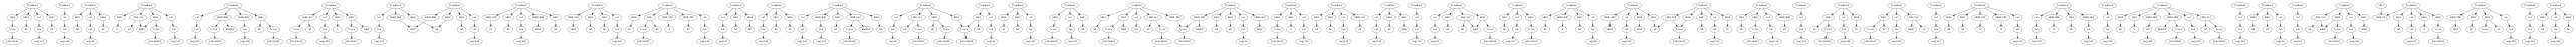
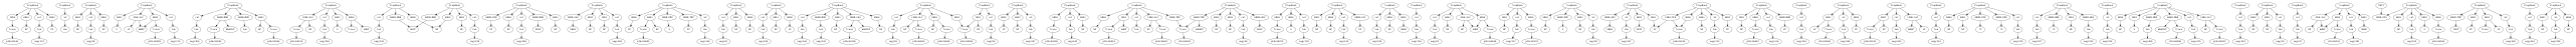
  digraph {
    fontname="Source Code Pro"
    node [fontname="Source Code Pro"]
    edge [fontname="Source Code Pro"]
    n1 [label=ARG0]
    n2 [label=Trace]
    ptbr00101
    n4 [label=tok]
-   segr358
    n6 [label=tok]
    segr69
    n8 [label=ARG1]
    n9 [label=NP]
    n10 [label="LINK-SLC"]
    n11 [label=NP]
    n12 [label=WHNP]
    n13 [label=tok]
-   segr356
    n15 [label=PropBank]
    n16 [label=rel]
    n17 [label=ARG2]
    n18 [label=tok]
    n19 [label=PP]
    n20 [label=S]
    n21 [label="ARGM-MNR"]
    n22 [label=ADVP]
    n23 [label=NP]
    n24 [label=ARG0]
    n25 [label=NP]
    n26 [label=NP]
    n27 [label=tok]
    segr550
    n29 [label=NP]
    n30 [label=PP]
    n31 [label=Trace]
    ptbr00092
    n33 [label=tok]
    segr460
    n35 [label=PP]
    n36 [label=NP]
    n37 [label=Trace]
-   ptbr00311
    n39 [label=rel]
    n40 [label=tok]
    segr190
    n42 [label=ARG1]
    n43 [label=NP]
    n44 [label=Trace]
    ptbr00203
    n46 [label=ARG0]
    n47 [label=NP]
    n48 [label=PropBank]
    n49 [label=tok]
    segr360
    segr174
    n52 [label=WHNP]
    n53 [label=Trace]
    ptbr00310
    n55 [label=PropBank]
    n56 [label=ARG0]
    n57 [label=ARG1]
    n58 [label="ARGM-PRP"]
    n59 [label="ARGM-TMP"]
    n60 [label=rel]
    n61 [label=NP]
    n62 [label=S]
    n63 [label=tok]
    n64 [label=Trace]
    n65 [label=ptbr00156]
    n66 [label=NP]
    n67 [label=tok]
    segr82
    n69 [label=NP]
    n70 [label=NP]
    n71 [label=tok]
    segr238
    n73 [label=NP]
    n74 [label=NP]
    n75 [label=Trace]
    ptbr00099
    n77 [label=tok]
    segr170
    n79 [label=NP]
    n80 [label=ARG1]
    n81 [label=S]
    n82 [label=ARG0]
    n83 [label=NP]
    n84 [label=tok]
    segr542
    n86 [label=rel]
    n87 [label=PropBank]
    n88 [label=WHADVP]
    segr156
    n90 [label=rel]
    n91 [label=PropBank]
    n92 [label=rel]
    n93 [label=tok]
    segr344
    n95 [label="ARGM-MOD"]
    n96 [label=tok]
    segr342
    n98 [label=Trace]
    ptbr00030
    n100 [label=ARG0]
    n101 [label=Trace]
    ptbr00075
    n103 [label=ARG1]
    n104 [label=S]
    n105 [label=tok]
    segr437
    n107 [label=NP]
    n108 [label=SBAR]
    n109 [label=tok]
    segr234
    n111 [label=ARG1]
    n112 [label=NP]
    n113 [label=ARG1]
    n114 [label=NP]
    n115 [label=ARG0]
    n116 [label=NP]
    n117 [label="ARGM-CAU"]
    n118 [label=WHADVP]
    n119 [label=PropBank]
    n120 [label=rel]
    n121 [label="ARGM-LOC"]
    n122 [label=tok]
    n123 [label=PP]
    n124 [label=ARG0]
    n125 [label=NP]
    n126 [label=rel]
    n127 [label=tok]
    segr129
    n129 [label=rel]
    n130 [label=tok]
    segr336
    n132 [label=rel]
    n133 [label=tok]
    segr154
    n135 [label=PropBank]
    n136 [label=PropBank]
    n137 [label=ARG0]
    n138 [label=NP]
    n139 [label=NP]
    segr133
    n141 [label=ARG1]
    n142 [label=SBAR]
    n143 [label=NP]
    n144 [label=ARG1]
    n145 [label=NP]
    n146 [label=PropBank]
    n147 [label=rel]
    n148 [label=tok]
    segr317
    n150 [label=Trace]
    ptbr00036
    n152 [label=ARG0]
    n153 [label=NP]
    n154 [label=WHNP]
    n155 [label=SBAR]
    n156 [label=PropBank]
    n157 [label=PP]
    n158 [label="ARGM-MNR"]
    n159 [label="ARGM-PRP"]
    n160 [label=S]
    n161 [label=rel]
    n162 [label=ARG1]
    n163 [label=NP]
    n164 [label=PropBank]
    n165 [label=ARG0]
    n166 [label=Trace]
    n167 [label=PropBank]
    n168 [label=ARG1]
    n169 [label=ARG0]
    n170 [label=rel]
    n171 [label="ARGM-MNR"]
    n172 [label=NP]
    n173 [label=Trace]
    n174 [label=tok]
    n175 [label=PP]
    ptbr00178
    n177 [label=rel]
    n178 [label=tok]
    segr99
    n180 [label=tok]
    segr63
    n182 [label=rel]
    ptbr00067
    n184 [label=PropBank]
    n185 [label=ARG0]
    n186 [label=ARG1]
    segr116
    n188 [label=NP]
    n189 [label="ARGM-DIR"]
    n190 [label=PP]
    n191 [label=Trace]
    ptbr00124
    n193 [label=tok]
    segr213
    n195 [label=NP]
    n196 [label=tok]
    segr203
    n198 [label=NP]
    n199 [label=tok]
    segr205
    n201 [label=Trace]
    ptbr00121
    n203 [label=tok]
    segr207
    n205 [label=ADJP]
    n206 [label=rel]
    n207 [label=ARG2]
    n208 [label=ARG1]
    n209 [label=ARG0]
    n210 [label=PropBank]
    n211 [label=rel]
    n212 [label="LINK-PCR"]
    n213 [label=ARG2]
    n214 [label=NP]
    n215 [label="ARGM-ADV"]
    n216 [label=PropBank]
    n217 [label=tok]
    segr201
    n219 [label=NP]
    n220 [label=WHNP]
    n221 [label=tok]
    segr566
    n223 [label=NP]
    n224 [label=PropBank]
    n225 [label=rel]
    n226 [label=PropBank]
    n227 [label=rel]
    n228 [label=PropBank]
    n229 [label=ARG1]
    n230 [label=rel]
    n231 [label="LINK-SLC"]
    n232 [label=NP]
    n233 [label=PropBank]
    n234 [label=ARG1]
    n235 [label=ADVP]
    n236 [label=NP]
    n237 [label=Trace]
    ptbr00051
    n239 [label=Trace]
    ptbr00050
    n241 [label=ARG0]
    n242 [label=NP]
    n243 [label=ARG1]
    n244 [label=NP]
    n245 [label=tok]
    segr90
    n247 [label=rel]
    n248 [label=tok]
    segr527
    n250 [label="ARGM-MNR"]
    n251 [label=PP]
    n252 [label=ARG1]
    n253 [label=NP]
    n254 [label=Trace]
    ptbr00208
    n256 [label=PropBank]
    n257 [label="ARGM-NEG"]
    n258 [label=tok]
    n259 [label=PP]
    n260 [label=rel]
    n261 [label=tok]
    segr524
    n263 [label=NP]
    n264 [label=tok]
    segr366
    n266 [label=PropBank]
    n267 [label=NP]
    n268 [label="ARGM-DIR"]
    n269 [label=PP]
    n270 [label="ARGM-PRD"]
    n271 [label=PP]
    n272 [label=rel]
    n273 [label=tok]
    segr478
    n275 [label=WHADVP]
    n276 [label=tok]
    segr362
    n278 [label=Trace]
    ptbr00204
    n280 [label=NP]
    n281 [label=PropBank]
    n282 [label=ARG0]
    n283 [label=ARG1]
    n284 [label=rel]
    n285 [label=NP]
    n286 [label=NP]
    n287 [label=tok]
    n288 [label=rel]
    n289 [label=tok]
    segr22
    n291 [label=Trace]
    ptbr00263
    n293 [label=PropBank]
    n294 [label=Trace]
    ptbr00056
    n296 [label=tok]
    segr94
    n298 [label=NP]
    segr525
    n300 [label=ARG0]
    n301 [label=Trace]
    ptbr00305
    n303 [label=PropBank]
    n304 [label=rel]
    n305 [label=ARG1]
    n306 [label=WHNP]
    n307 [label="ARGM-DIS"]
    n308 [label=INTJ]
    n309 [label=ARG1]
    n310 [label=NP]
    n311 [label=rel]
    n312 [label=tok]
    segr532
    n314 [label=tok]
    segr468
    n316 [label=ARG2]
    n317 [label=S]
    n318 [label=tok]
    segr470
    n320 [label=S]
    n321 [label=NP]
    n322 [label=ARG0]
    n323 [label=Trace]
    ptbr00300
    n325 [label=PropBank]
    n326 [label=ARG0]
    n327 [label=PropBank]
    n328 [label=rel]
    n329 [label="ARGM-MNR"]
    n330 [label=ARG1]
    n331 [label="LINK-SLC"]
    n332 [label=rel]
    n333 [label=ARG1]
    n334 [label=ARG0]
    n335 [label=PropBank]
    n336 [label=ARG0]
    n337 [label=NP]
    n338 [label=ARG1]
    n339 [label=Trace]
    n340 [label=WHNP]
    ptbr00024
    n342 [label="ARGM-TMP"]
    segr26
    n344 [label=PropBank]
    n345 [label=rel]
    n346 [label="LINK-SLC"]
    n347 [label=tok]
    n348 [label=Trace]
    n349 [label=NP]
    n350 [label=rel]
    n351 [label="LINK-SLC"]
    n352 [label=PropBank]
    n353 [label=rel]
    n354 [label=PropBank]
    n355 [label=ARG1]
    n356 [label=rel]
    n357 [label=rel]
    n358 [label="ARGM-MNR"]
    n359 [label=rel]
    n360 [label="ARGM-MOD"]
    n361 [label=PropBank]
    n362 [label=ARG0]
    n363 [label=ARG1]
    n364 [label=ARG1]
    n365 [label=PropBank]
    n366 [label=PropBank]
    n367 [label=ADVP]
    n368 [label=tok]
    segr401
    n370 [label=ARG1]
    n371 [label=rel]
    n372 [label=PropBank]
    n373 [label=ARG0]
    n374 [label=Trace]
    n375 [label=Trace]
    ptbr00286
    n377 [label=tok]
    segr405
    ptbr00021
    n380 [label=ARG1]
    n381 [label="LINK-SLC"]
    n382 [label=rel]
    n383 [label=PropBank]
    n384 [label=ARG0]
    n385 [label=ADVP]
    n386 [label=ARG0]
    n387 [label=Trace]
    ptbr00216
    n389 [label=rel]
    n390 [label=PropBank]
    n391 [label=rel]
    n392 [label=ARG1]
    n393 [label=tok]
    n394 [label=SBAR]
    n395 [label="LINK-SLC"]
    segr381
    n397 [label=tok]
    segr50
    n399 [label=NP]
    n400 [label=ARG1]
    n401 [label=ARG1]
    n402 [label=PropBank]
    n403 [label=ARG0]
    n404 [label=PP]
    n405 [label=ARG1]
    n406 [label=NP]
    n407 [label=rel]
    n408 [label=tok]
    segr390
    n410 [label=PropBank]
    n411 [label=rel]
    n412 [label=NP]
    n413 [label=PropBank]
    n414 [label=ARG0]
    n415 [label=NP]
    n416 [label=WHADVP]
    n417 [label="ARGM-TMP"]
    n418 [label=ARG2]
    n419 [label=ARG1]
    n420 [label=NP]
    n421 [label=PropBank]
    n422 [label=rel]
    n423 [label=PropBank]
    n424 [label=ARG0]
    n425 [label=ARG1]
    n426 [label="ARGM-TMP"]
    n427 [label=rel]
    n428 [label="ARGM-ADV"]
    n429 [label=PropBank]
    n430 [label=ARG0]
    n431 [label=PropBank]
    n432 [label=ARG1]
    n433 [label=ARG2]
    n434 [label=rel]
    n435 [label=PropBank]
    n436 [label="ARGM-CAU"]
    n437 [label=ARG2]
    n438 [label=ARG1]
    n439 [label=rel]
    n440 [label=PropBank]
    n441 [label=ARG0]
    n442 [label=ARG1]
    n443 [label="ARGM-MOD"]
    n444 [label="ARGM-MNR"]
    n445 [label=rel]
    n446 [label="LINK-SLC"]
    n447 [label=PropBank]
    subgraph sub_1 {
      rank=same
    }
    n1 -> n2
    n2 -> ptbr00101
-   n4 -> segr358
    n6 -> segr69
    n8 -> n9
    n10 -> n11
    n10 -> n12
-   n13 -> segr356
    n15 -> n1
    n15 -> n8
    n15 -> n16
    n15 -> n17
    n16 -> n18
    n17 -> n19
    n18 -> segr174
    n21 -> n22
    n24 -> n25
    n27 -> segr550
    n31 -> ptbr00092
    n33 -> segr460
-   n37 -> ptbr00311
    n39 -> n40
    n40 -> segr190
    n42 -> n43
    n44 -> ptbr00203
    n46 -> n47
    n48 -> n39
    n48 -> n42
    n48 -> n46
    n49 -> segr360
    n53 -> ptbr00310
    n55 -> n56
    n55 -> n57
    n55 -> n58
    n55 -> n59
    n55 -> n60
    n56 -> n35
    n57 -> n31
    n57 -> n61
    n58 -> n62
    n59 -> n30
    n60 -> n63
    n63 -> segr156
    n64 -> n65
    n67 -> segr82
    n71 -> segr238
    n75 -> ptbr00099
    n77 -> segr170
    n80 -> n81
    n82 -> n12
    n82 -> n75
    n84 -> segr542
    n86 -> n77
    n87 -> n10
    n87 -> n80
    n87 -> n82
    n87 -> n86
    n90 -> n4
    n91 -> n90
    n92 -> n93
    n93 -> segr344
    n95 -> n96
    n96 -> segr342
    n98 -> ptbr00030
    n100 -> n101
    n101 -> ptbr00075
    n103 -> n104
    n105 -> segr437
    n109 -> segr234
    n111 -> n112
    n113 -> n114
    n115 -> n116
    n117 -> n64
    n117 -> n118
    n119 -> n113
    n119 -> n115
    n119 -> n120
    n119 -> n121
    n120 -> n122
    n121 -> n123
    n122 -> segr133
    n124 -> n125
    n126 -> n127
    n127 -> segr129
    n129 -> n130
    n130 -> segr336
    n132 -> n133
    n133 -> segr154
    n135 -> n92
    n135 -> n95
    n135 -> n111
    n135 -> n117
    n135 -> n124
    n136 -> n132
    n137 -> n138
    n141 -> n142
    n144 -> n145
    n146 -> n129
    n146 -> n137
    n146 -> n141
    n147 -> n148
    n148 -> segr317
    n150 -> ptbr00036
    n152 -> n153
    n156 -> n100
    n156 -> n103
    n156 -> n126
    n158 -> n22
    n159 -> n160
    n161 -> n71
    n162 -> n163
    n164 -> n144
    n164 -> n147
    n164 -> n165
    n165 -> n166
    n166 -> ptbr00178
    n167 -> n168
    n167 -> n169
    n167 -> n170
    n167 -> n171
    n168 -> n172
    n169 -> n173
    n170 -> n174
    n171 -> n175
    n173 -> ptbr00067
    n174 -> segr116
    n177 -> n178
    n178 -> segr99
    n180 -> segr63
    n182 -> n109
    n184 -> n158
    n184 -> n161
    n184 -> n185
    n184 -> n186
    n185 -> n25
    n186 -> n73
    n189 -> n190
    n191 -> ptbr00124
    n193 -> segr213
    n196 -> segr203
    n199 -> segr205
    n201 -> ptbr00121
    n203 -> segr207
    n206 -> n203
    n207 -> n205
    n208 -> n195
    n209 -> n191
    n210 -> n208
    n210 -> n209
    n210 -> n211
    n210 -> n212
    n210 -> n213
    n211 -> n193
    n212 -> n191
    n212 -> n214
    n213 -> n157
    n215 -> n155
    n216 -> n21
    n216 -> n24
    n216 -> n182
    n217 -> segr201
    n221 -> segr566
    n224 -> n225
    n225 -> n217
    n226 -> n227
    n227 -> n196
    n228 -> n229
    n228 -> n230
    n228 -> n231
    n229 -> n201
    n229 -> n219
    n230 -> n199
    n231 -> n220
    n231 -> n232
    n233 -> n206
    n233 -> n207
    n233 -> n215
    n233 -> n234
    n234 -> n214
    n237 -> ptbr00051
    n239 -> ptbr00050
    n241 -> n242
    n243 -> n244
    n245 -> segr90
    n247 -> n248
    n248 -> segr527
    n250 -> n251
    n252 -> n253
    n254 -> ptbr00208
    n256 -> n247
    n256 -> n250
    n256 -> n252
    n256 -> n257
    n257 -> n258
    n258 -> segr525
    n260 -> n261
    n261 -> segr524
    n264 -> segr366
    n266 -> n260
    n268 -> n269
    n270 -> n271
    n272 -> n273
    n273 -> segr478
    n276 -> segr362
    n278 -> ptbr00204
    n281 -> n282
    n281 -> n283
    n281 -> n284
    n282 -> n285
    n283 -> n286
    n284 -> n287
    n287 -> segr26
    n288 -> n289
    n289 -> segr22
    n291 -> ptbr00263
    n293 -> n288
    n294 -> ptbr00056
    n296 -> segr94
    n300 -> n301
    n301 -> ptbr00305
    n303 -> n300
    n303 -> n304
    n303 -> n305
    n304 -> n84
    n305 -> n83
    n308 -> n307
    n309 -> n310
    n311 -> n312
    n312 -> segr532
    n314 -> segr468
    n316 -> n317
    n318 -> segr470
    n322 -> n323
    n323 -> ptbr00300
    n325 -> n307
    n325 -> n309
    n325 -> n311
    n325 -> n316
    n325 -> n322
    n326 -> n23
    n327 -> n189
    n327 -> n326
    n327 -> n328
    n327 -> n329
    n327 -> n330
    n328 -> n221
    n329 -> n235
    n330 -> n223
    n331 -> n53
    n331 -> n66
    n332 -> n27
    n333 -> n20
    n334 -> n37
    n334 -> n52
    n335 -> n331
    n335 -> n332
    n335 -> n333
    n335 -> n334
    n336 -> n337
    n338 -> n339
    n338 -> n340
    n339 -> ptbr00024
    n342 -> n98
    n344 -> n336
    n344 -> n338
    n344 -> n342
    n344 -> n345
    n344 -> n346
    n345 -> n347
    n346 -> n348
    n346 -> n349
    n348 -> ptbr00021
    n350 -> n245
    n351 -> n70
    n351 -> n237
    n352 -> n353
    n353 -> n276
    n354 -> n355
    n354 -> n356
    n355 -> n294
    n355 -> n298
    n356 -> n296
    n357 -> n49
    n358 -> n44
    n358 -> n88
    n359 -> n67
    n360 -> n13
    n361 -> n350
    n361 -> n351
    n361 -> n362
    n361 -> n363
    n362 -> n236
    n362 -> n239
    n363 -> n294
    n364 -> n79
    n364 -> n278
    n365 -> n357
    n365 -> n358
    n365 -> n360
    n365 -> n364
    n366 -> n152
    n366 -> n159
    n366 -> n162
    n366 -> n177
    n368 -> segr401
    n370 -> n198
    n370 -> n254
    n371 -> n264
    n372 -> n370
    n372 -> n371
    n372 -> n373
    n373 -> n259
    n375 -> ptbr00286
    n377 -> segr405
    n380 -> n26
    n381 -> n306
    n381 -> n321
    n382 -> n6
    n383 -> n380
    n383 -> n382
    n383 -> n384
    n384 -> n143
    n386 -> n306
    n386 -> n387
    n387 -> ptbr00216
    n389 -> n180
    n390 -> n381
    n390 -> n386
    n390 -> n391
    n390 -> n392
    n391 -> n393
    n392 -> n394
    n393 -> segr381
    n395 -> n139
    n395 -> n154
    n397 -> segr50
    n400 -> n188
    n401 -> n69
    n402 -> n359
    n402 -> n401
    n402 -> n403
    n403 -> n36
    n405 -> n406
    n407 -> n408
    n408 -> segr390
    n410 -> n411
    n411 -> n368
    n413 -> n405
    n413 -> n407
    n413 -> n414
    n414 -> n415
    n417 -> n367
    n418 -> n404
    n419 -> n374
    n419 -> n420
    n421 -> n417
    n421 -> n418
    n421 -> n419
    n421 -> n422
    n422 -> n377
    n423 -> n424
    n423 -> n425
    n423 -> n426
    n423 -> n427
    n423 -> n428
    n424 -> n412
    n425 -> n399
    n426 -> n98
    n426 -> n416
    n427 -> n397
    n428 -> n385
    n429 -> n389
    n429 -> n395
    n429 -> n400
    n429 -> n430
    n430 -> n150
    n430 -> n154
    n431 -> n432
    n431 -> n433
    n431 -> n434
    n432 -> n107
    n433 -> n74
    n434 -> n105
    n435 -> n436
    n435 -> n437
    n435 -> n438
    n435 -> n439
    n436 -> n108
    n437 -> n263
    n438 -> n29
    n439 -> n33
    n440 -> n441
    n440 -> n442
    n440 -> n443
    n440 -> n444
    n440 -> n445
    n440 -> n446
    n441 -> n280
    n442 -> n320
    n443 -> n314
    n444 -> n275
    n444 -> n375
    n445 -> n318
    n446 -> n267
    n446 -> n291
    n447 -> n241
    n447 -> n243
    n447 -> n268
    n447 -> n270
    n447 -> n272
  }
